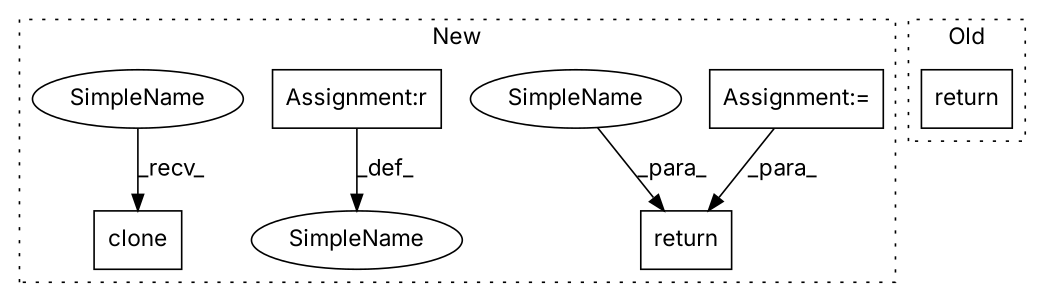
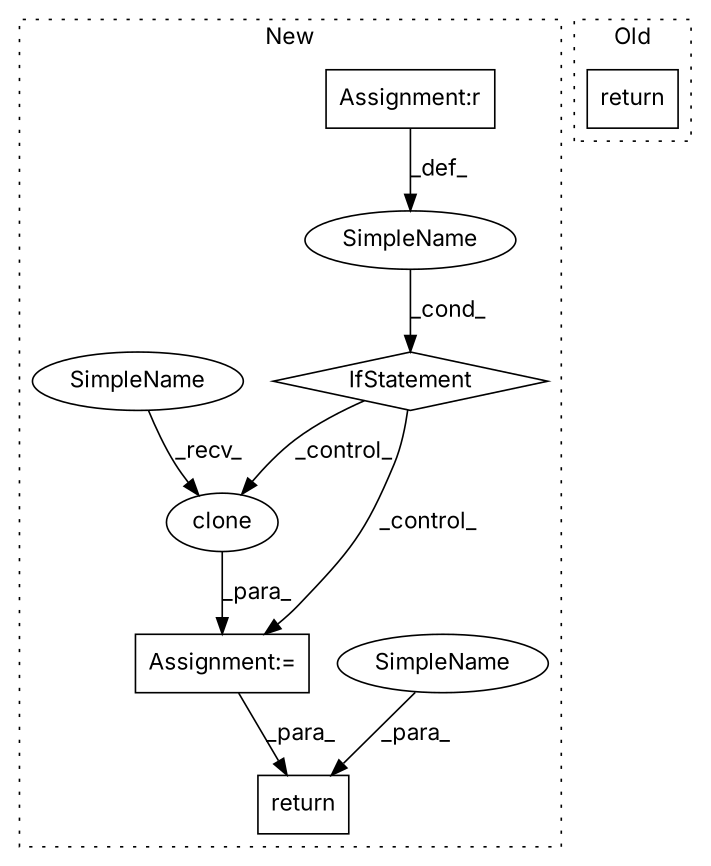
  digraph {
    fontname=Inter
    node [a=42 fontname=Inter l=7 shape=box]
    edge [fontname=Inter]
-   n1 [a=32 l="6,1" label=clone s="2552,2569"]
+   n1 [a=32 l="6,1" label=clone s="2552,2569" shape=ellipse]
    n2 [a=41 label=return s=2582]
    n3 [a=7 l=1 label="Assignment:=" s=2540]
+   n4 [a=25 l="4,2" label=IfStatement s="2494,2520" shape=diamond]
    n5 [label=SimpleName shape=ellipse l=""]
    n6 [a=27 l=4 label="Assignment:r" s=2509]
    n7 [l=10 label=SimpleName s=2589 shape=ellipse]
    n8 [l=10 label=SimpleName s=2541 shape=ellipse]
    n9 [a=41 label=return s=2193]
    subgraph cluster_1 {
      label=New
      style=dotted
      n1
      n2
      n3
+     n4
      n5
      n6
      n7
      n8
    }
    subgraph cluster_2 {
      label=Old
      style=dotted
      n9
    }
+   n1 -> n3 [label=_para_]
    n3 -> n2 [label=_para_]
+   n4 -> n1 [label=_control_]
+   n4 -> n3 [label=_control_]
+   n5 -> n4 [label=_cond_]
    n6 -> n5 [label=_def_]
    n7 -> n2 [label=_para_]
    n8 -> n1 [label=_recv_]
  }
